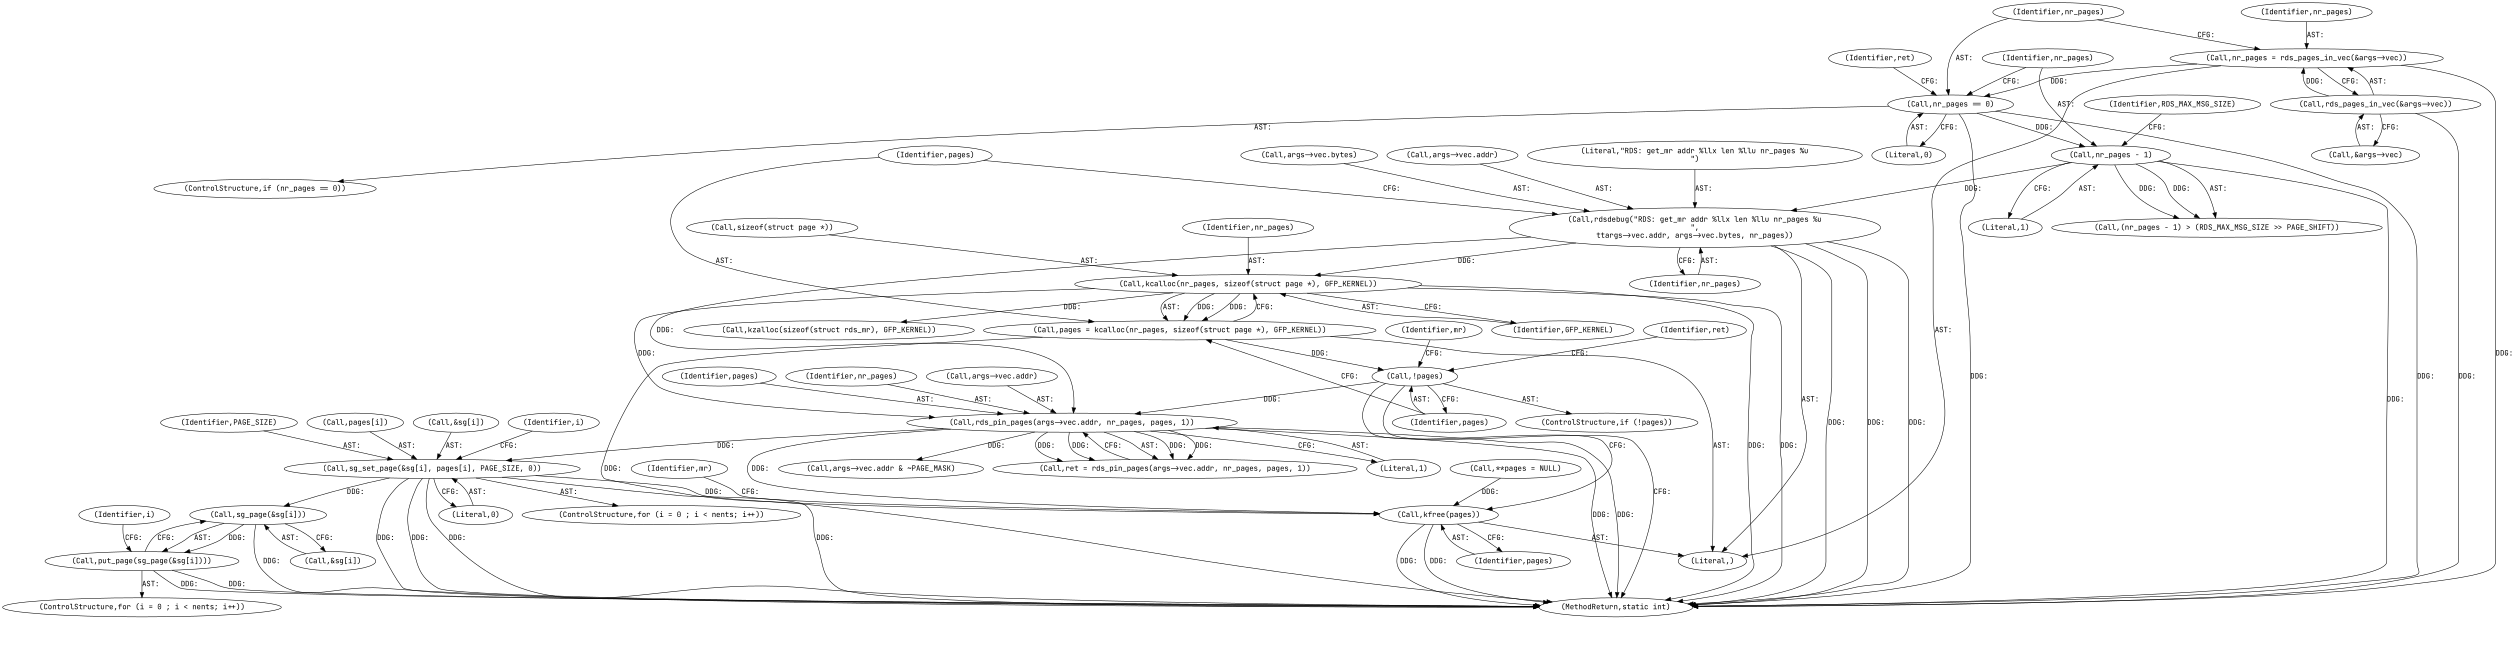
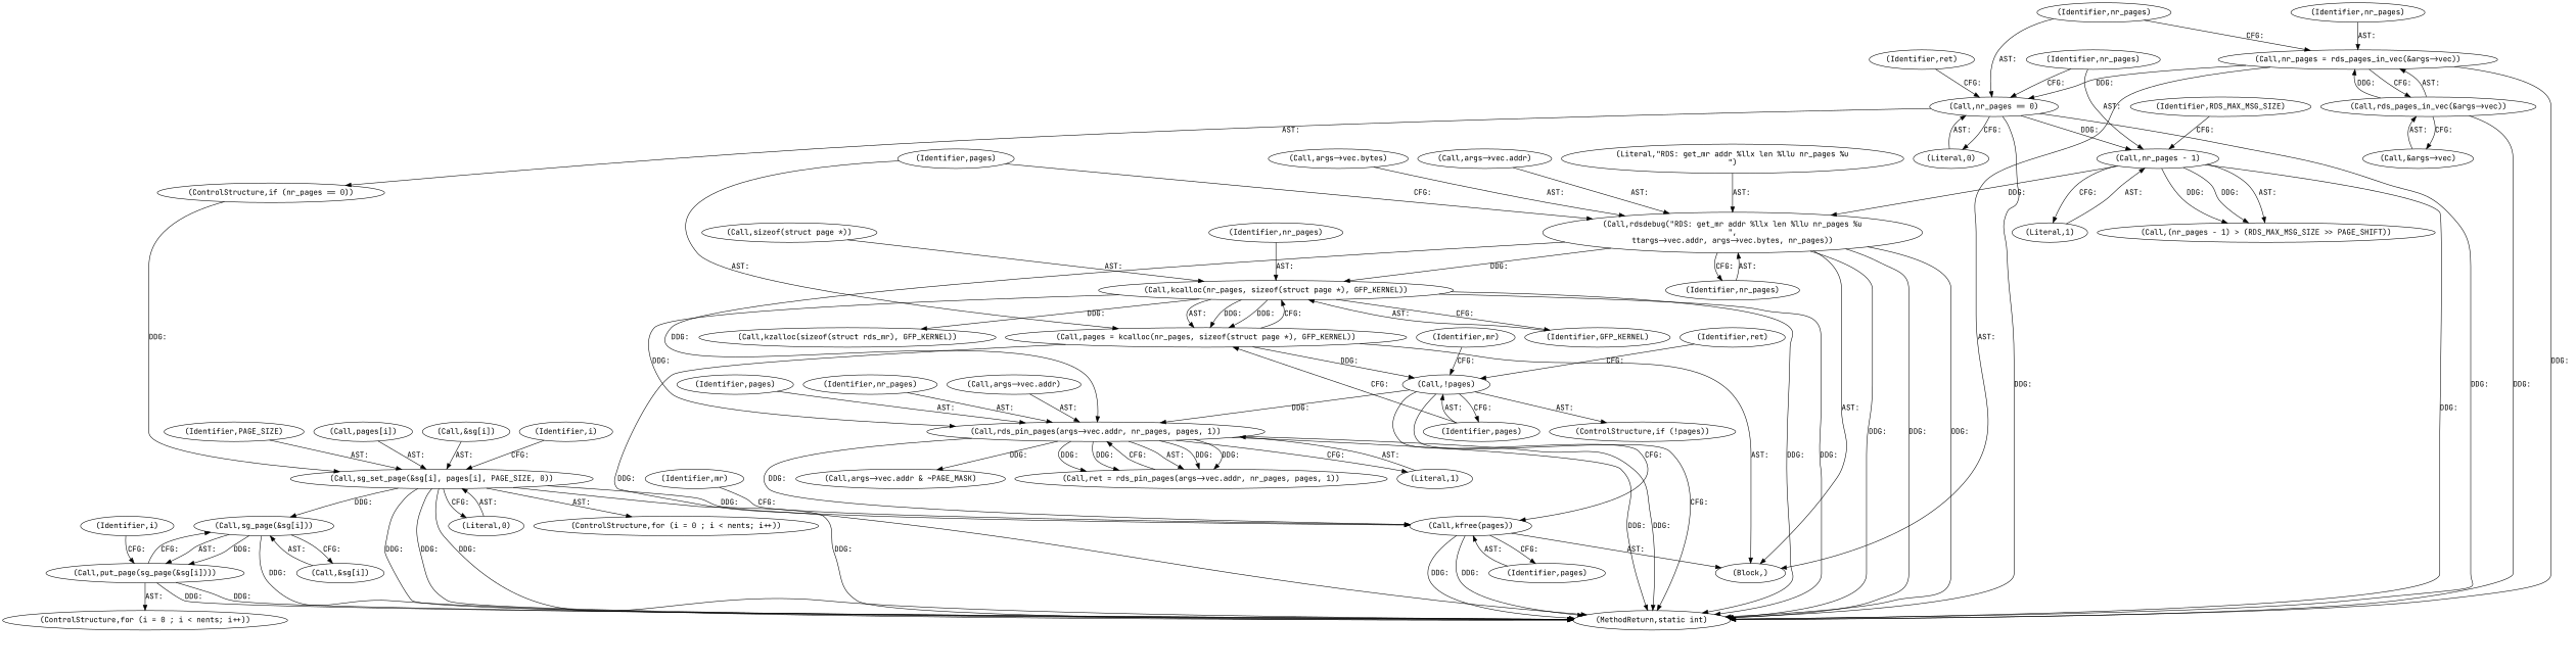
  digraph {
    fontname="JetBrains Mono"
    node [fontname="JetBrains Mono"]
    edge [fontname="JetBrains Mono"]
    n1 [label="(Call,sg_set_page(&sg[i], pages[i], PAGE_SIZE, 0))"]
    n2 [label="(Call,sg_page(&sg[i]))"]
    n3 [label="(Call,kfree(pages))"]
    n4 [label="(Literal,0)"]
    n5 [label="(MethodReturn,static int)"]
    n6 [label="(ControlStructure,for (i = 0 ; i < nents; i++))"]
    n7 [label="(Call,put_page(sg_page(&sg[i])))"]
    n8 [label="(Call,&sg[i])"]
-   n9 [label="(Literal,)"]
+   n9 [label="(Block,)"]
    n10 [label="(Identifier,pages)"]
    n11 [label="(Call,rds_pin_pages(args->vec.addr, nr_pages, pages, 1))"]
    n12 [label="(Literal,1)"]
    n13 [label="(Call,args->vec.addr & ~PAGE_MASK)"]
    n14 [label="(Call,ret = rds_pin_pages(args->vec.addr, nr_pages, pages, 1))"]
    n15 [label="(Call,rdsdebug(\"RDS: get_mr addr %llx len %llu nr_pages %u\n\",\n\t\targs->vec.addr, args->vec.bytes, nr_pages))"]
    n16 [label="(Call,kcalloc(nr_pages, sizeof(struct page *), GFP_KERNEL))"]
    n17 [label="(Identifier,nr_pages)"]
    n18 [label="(Call,pages = kcalloc(nr_pages, sizeof(struct page *), GFP_KERNEL))"]
    n19 [label="(Call,kzalloc(sizeof(struct rds_mr), GFP_KERNEL))"]
    n20 [label="(Identifier,GFP_KERNEL)"]
    n21 [label="(Call,nr_pages - 1)"]
    n22 [label="(Literal,1)"]
    n23 [label="(Call,(nr_pages - 1) > (RDS_MAX_MSG_SIZE >> PAGE_SHIFT))"]
    n24 [label="(Call,nr_pages == 0)"]
    n25 [label="(ControlStructure,if (nr_pages == 0))"]
    n26 [label="(Literal,0)"]
    n27 [label="(Call,nr_pages = rds_pages_in_vec(&args->vec))"]
    n28 [label="(Call,rds_pages_in_vec(&args->vec))"]
    n29 [label="(Call,&args->vec)"]
    n30 [label="(Call,!pages)"]
    n31 [label="(Identifier,pages)"]
    n32 [label="(ControlStructure,if (!pages))"]
    n33 [label="(ControlStructure,for (i = 0 ; i < nents; i++))"]
    n34 [label="(Identifier,pages)"]
    n35 [label="(Identifier,ret)"]
    n36 [label="(Call,args->vec.addr)"]
    n37 [label="(Identifier,nr_pages)"]
-   n38 [label="(Call,**pages = NULL)"]
    n39 [label="(Identifier,i)"]
    n40 [label="(Identifier,nr_pages)"]
    n41 [label="(Identifier,ret)"]
    n42 [label="(Identifier,pages)"]
    n43 [label="(Identifier,mr)"]
    n44 [label="(Call,sizeof(struct page *))"]
    n45 [label="(Identifier,i)"]
    n46 [label="(Identifier,PAGE_SIZE)"]
    n47 [label="(Identifier,nr_pages)"]
    n48 [label="(Call,pages[i])"]
    n49 [label="(Identifier,nr_pages)"]
    n50 [label="(Call,&sg[i])"]
    n51 [label="(Call,args->vec.addr)"]
    n52 [label="(Identifier,mr)"]
    n53 [label="(Literal,\"RDS: get_mr addr %llx len %llu nr_pages %u\n\")"]
    n54 [label="(Call,args->vec.bytes)"]
    n55 [label="(Identifier,nr_pages)"]
    n56 [label="(Identifier,RDS_MAX_MSG_SIZE)"]
    n1 -> n2 [label="DDG: "]
    n1 -> n3 [label="DDG: "]
    n1 -> n4 [label="CFG: "]
    n1 -> n5 [label="DDG: "]
    n1 -> n5 [label="DDG: "]
    n1 -> n5 [label="DDG: "]
    n1 -> n5 [label="DDG: "]
    n1 -> n6 [label="AST: "]
    n2 -> n5 [label="DDG: "]
    n2 -> n7 [label="AST: "]
    n2 -> n7 [label="DDG: "]
    n2 -> n8 [label="CFG: "]
    n3 -> n5 [label="DDG: "]
    n3 -> n5 [label="DDG: "]
    n3 -> n9 [label="AST: "]
    n3 -> n10 [label="CFG: "]
    n4 -> n1 [label="AST: "]
    n7 -> n2 [label="CFG: "]
    n7 -> n5 [label="DDG: "]
    n7 -> n5 [label="DDG: "]
    n7 -> n33 [label="AST: "]
    n8 -> n2 [label="AST: "]
    n10 -> n3 [label="AST: "]
-   n11 -> n1 [label="DDG: "]
+   n25 -> n1 [label="DDG: "]
    n11 -> n3 [label="DDG: "]
    n11 -> n5 [label="DDG: "]
    n11 -> n5 [label="DDG: "]
    n11 -> n12 [label="CFG: "]
    n11 -> n13 [label="DDG: "]
    n11 -> n14 [label="AST: "]
    n11 -> n14 [label="DDG: "]
    n11 -> n14 [label="DDG: "]
    n11 -> n14 [label="DDG: "]
    n11 -> n14 [label="DDG: "]
    n12 -> n11 [label="AST: "]
    n14 -> n11 [label="CFG: "]
    n15 -> n5 [label="DDG: "]
    n15 -> n5 [label="DDG: "]
    n15 -> n5 [label="DDG: "]
    n15 -> n9 [label="AST: "]
    n15 -> n11 [label="DDG: "]
    n15 -> n16 [label="DDG: "]
    n15 -> n17 [label="CFG: "]
    n16 -> n5 [label="DDG: "]
    n16 -> n5 [label="DDG: "]
    n16 -> n11 [label="DDG: "]
    n16 -> n18 [label="AST: "]
    n16 -> n18 [label="DDG: "]
    n16 -> n18 [label="DDG: "]
    n16 -> n19 [label="DDG: "]
    n16 -> n20 [label="CFG: "]
    n17 -> n15 [label="AST: "]
    n18 -> n5 [label="DDG: "]
    n18 -> n9 [label="AST: "]
    n18 -> n16 [label="CFG: "]
    n18 -> n30 [label="DDG: "]
    n20 -> n16 [label="AST: "]
    n21 -> n5 [label="DDG: "]
    n21 -> n15 [label="DDG: "]
    n21 -> n22 [label="CFG: "]
    n21 -> n23 [label="AST: "]
    n21 -> n23 [label="DDG: "]
    n21 -> n23 [label="DDG: "]
    n22 -> n21 [label="AST: "]
    n24 -> n5 [label="DDG: "]
    n24 -> n5 [label="DDG: "]
    n24 -> n21 [label="DDG: "]
    n24 -> n25 [label="AST: "]
    n24 -> n26 [label="CFG: "]
    n26 -> n24 [label="AST: "]
    n27 -> n5 [label="DDG: "]
    n27 -> n9 [label="AST: "]
    n27 -> n24 [label="DDG: "]
    n27 -> n28 [label="CFG: "]
    n28 -> n5 [label="DDG: "]
    n28 -> n27 [label="AST: "]
    n28 -> n27 [label="DDG: "]
    n28 -> n29 [label="CFG: "]
    n29 -> n28 [label="AST: "]
    n30 -> n3 [label="CFG: "]
    n30 -> n5 [label="CFG: "]
    n30 -> n11 [label="DDG: "]
    n30 -> n31 [label="CFG: "]
    n30 -> n32 [label="AST: "]
    n31 -> n18 [label="CFG: "]
    n31 -> n30 [label="AST: "]
    n34 -> n11 [label="AST: "]
    n35 -> n24 [label="CFG: "]
    n36 -> n15 [label="AST: "]
    n37 -> n27 [label="AST: "]
-   n38 -> n3 [label="DDG: "]
    n39 -> n7 [label="CFG: "]
    n40 -> n21 [label="AST: "]
    n40 -> n24 [label="CFG: "]
    n41 -> n30 [label="CFG: "]
    n42 -> n15 [label="CFG: "]
    n42 -> n18 [label="AST: "]
    n43 -> n30 [label="CFG: "]
    n44 -> n16 [label="AST: "]
    n45 -> n1 [label="CFG: "]
    n46 -> n1 [label="AST: "]
    n47 -> n24 [label="AST: "]
    n47 -> n27 [label="CFG: "]
    n48 -> n1 [label="AST: "]
    n49 -> n11 [label="AST: "]
    n50 -> n1 [label="AST: "]
    n51 -> n11 [label="AST: "]
    n52 -> n3 [label="CFG: "]
    n53 -> n15 [label="AST: "]
    n54 -> n15 [label="AST: "]
    n55 -> n16 [label="AST: "]
    n56 -> n21 [label="CFG: "]
  }
